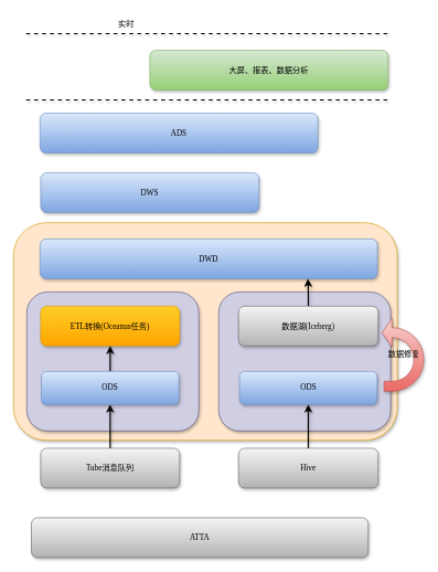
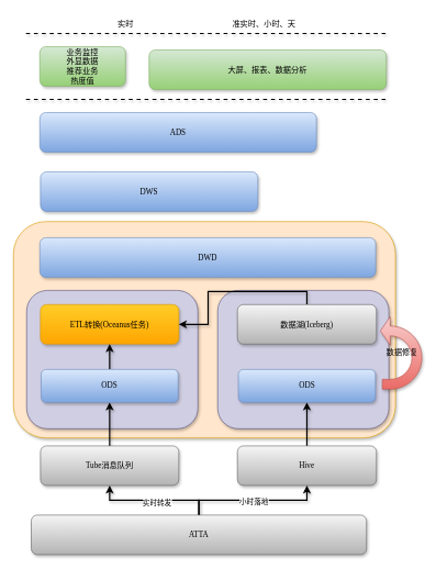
  <mxCell id="0" />
  <mxCell id="1" parent="0" />
  <mxCell id="2" value="" style="rounded=1;whiteSpace=wrap;html=1;shadow=1;fontFamily=Comic Sans MS;fillColor=#ffe6cc;strokeColor=#d79b00;" parent="1" vertex="1"><mxGeometry x="20" y="335.5" width="580" height="328.5" as="geometry" /></mxCell>
  <mxCell id="3" value="" style="rounded=1;whiteSpace=wrap;html=1;glass=0;shadow=1;fontFamily=Comic Sans MS;fillColor=#d0cee2;strokeColor=#56517e;" parent="1" vertex="1"><mxGeometry x="330" y="440" width="260" height="210" as="geometry" /></mxCell>
  <mxCell id="4" value="" style="rounded=1;whiteSpace=wrap;html=1;shadow=1;fontFamily=Comic Sans MS;fillColor=#d0cee2;strokeColor=#56517e;" parent="1" vertex="1"><mxGeometry x="40" y="440" width="260" height="210" as="geometry" /></mxCell>
  <mxCell id="5" value="" style="edgeStyle=orthogonalEdgeStyle;rounded=0;orthogonalLoop=1;jettySize=auto;html=1;fontFamily=Comic Sans MS;strokeWidth=2;shadow=1;" parent="1" source="6" target="28" edge="1"><mxGeometry relative="1" as="geometry" /></mxCell>
  <mxCell id="6" value="Tube消息队列" style="rounded=1;whiteSpace=wrap;html=1;fillColor=#f5f5f5;gradientColor=#b3b3b3;strokeColor=#666666;shadow=1;fontFamily=Comic Sans MS;" parent="1" vertex="1"><mxGeometry x="61" y="676" width="210" height="60" as="geometry" /></mxCell>
  <mxCell id="7" value="ETL转换(Oceanus任务)" style="rounded=1;whiteSpace=wrap;html=1;fillColor=#ffcd28;gradientColor=#ffa500;strokeColor=#d79b00;shadow=1;fontFamily=Comic Sans MS;" parent="1" vertex="1"><mxGeometry x="61" y="461.5" width="210" height="60" as="geometry" /></mxCell>
  <mxCell id="8" value="DWD" style="rounded=1;whiteSpace=wrap;html=1;fillColor=#dae8fc;gradientColor=#7ea6e0;strokeColor=#6c8ebf;shadow=1;fontFamily=Comic Sans MS;" parent="1" vertex="1"><mxGeometry x="60" y="360" width="510" height="60" as="geometry" /></mxCell>
  <mxCell id="9" value="" style="edgeStyle=orthogonalEdgeStyle;rounded=0;orthogonalLoop=1;jettySize=auto;html=1;fontFamily=Comic Sans MS;strokeWidth=2;shadow=1;" parent="1" source="10" target="29" edge="1"><mxGeometry relative="1" as="geometry" /></mxCell>
  <mxCell id="10" value="Hive" style="rounded=1;whiteSpace=wrap;html=1;fillColor=#f5f5f5;gradientColor=#b3b3b3;strokeColor=#666666;shadow=1;fontFamily=Comic Sans MS;" parent="1" vertex="1"><mxGeometry x="360" y="676" width="211" height="60" as="geometry" /></mxCell>
- <mxCell id="11" style="edgeStyle=orthogonalEdgeStyle;rounded=0;orthogonalLoop=1;jettySize=auto;html=1;exitX=0.5;exitY=0;exitDx=0;exitDy=0;entryX=0.794;entryY=1;entryDx=0;entryDy=0;entryPerimeter=0;fontFamily=Comic Sans MS;fillColor=#f5f5f5;gradientColor=#b3b3b3;strokeColor=#000000;shadow=1;strokeWidth=2;" parent="1" source="12" target="8" edge="1"><mxGeometry relative="1" as="geometry" /></mxCell>
+ <mxCell id="11" style="edgeStyle=orthogonalEdgeStyle;rounded=0;orthogonalLoop=1;jettySize=auto;html=1;exitX=0.5;exitY=0;exitDx=0;exitDy=0;fontFamily=Comic Sans MS;fillColor=#f5f5f5;gradientColor=#b3b3b3;strokeColor=#000000;shadow=1;strokeWidth=2;" parent="1" source="12" target="7" edge="1"><mxGeometry relative="1" as="geometry" /></mxCell>
  <mxCell id="12" value="数据湖(Iceberg)" style="rounded=1;whiteSpace=wrap;html=1;fillColor=#f5f5f5;strokeColor=#666666;gradientColor=#b3b3b3;shadow=1;fontFamily=Comic Sans MS;" parent="1" vertex="1"><mxGeometry x="360" y="461.5" width="211" height="60" as="geometry" /></mxCell>
  <mxCell id="13" value="DWS" style="rounded=1;whiteSpace=wrap;html=1;fillColor=#dae8fc;gradientColor=#7ea6e0;strokeColor=#6c8ebf;shadow=1;fontFamily=Comic Sans MS;" parent="1" vertex="1"><mxGeometry x="61" y="260" width="330" height="60" as="geometry" /></mxCell>
  <mxCell id="14" value="ADS" style="rounded=1;whiteSpace=wrap;html=1;fillColor=#dae8fc;gradientColor=#7ea6e0;strokeColor=#6c8ebf;shadow=1;fontFamily=Comic Sans MS;" parent="1" vertex="1"><mxGeometry x="60" y="170" width="420" height="60" as="geometry" /></mxCell>
  <mxCell id="15" value="大屏、报表、数据分析" style="rounded=1;whiteSpace=wrap;html=1;fillColor=#d5e8d4;gradientColor=#97d077;strokeColor=#82b366;shadow=1;fontFamily=Comic Sans MS;" parent="1" vertex="1"><mxGeometry x="226" y="75" width="360" height="60" as="geometry" /></mxCell>
+ <mxCell id="16" value="业务监控&lt;br&gt;外显数据&lt;br&gt;推荐业务&lt;br&gt;热度值" style="rounded=1;whiteSpace=wrap;html=1;fillColor=#d5e8d4;gradientColor=#97d077;strokeColor=#82b366;shadow=1;fontFamily=Comic Sans MS;" parent="1" vertex="1"><mxGeometry x="60" y="70" width="130" height="60" as="geometry" /></mxCell>
  <mxCell id="17" value="数据修复" style="html=1;shadow=1;dashed=0;align=center;verticalAlign=middle;shape=mxgraph.arrows2.uTurnArrow;dy=7.5;arrowHead=43;dx2=15;direction=east;flipH=1;fillColor=#f8cecc;gradientColor=#ea6b66;strokeColor=#b85450;fontFamily=Comic Sans MS;" parent="1" vertex="1"><mxGeometry x="580" y="480" width="60" height="110" as="geometry" /></mxCell>
  <mxCell id="18" value="" style="endArrow=none;dashed=1;html=1;rounded=0;shadow=1;fontFamily=Comic Sans MS;strokeWidth=2;" parent="1" edge="1"><mxGeometry width="50" height="50" relative="1" as="geometry"><mxPoint x="39" y="150" as="sourcePoint" /><mxPoint x="589" y="150" as="targetPoint" /></mxGeometry></mxCell>
  <mxCell id="19" value="" style="endArrow=none;dashed=1;html=1;rounded=0;shadow=1;fontFamily=Comic Sans MS;strokeWidth=2;" parent="1" edge="1"><mxGeometry width="50" height="50" relative="1" as="geometry"><mxPoint x="39" y="50" as="sourcePoint" /><mxPoint x="589" y="50" as="targetPoint" /></mxGeometry></mxCell>
  <mxCell id="20" value="实时" style="text;html=1;align=center;verticalAlign=middle;resizable=0;points=[];autosize=1;strokeColor=none;fillColor=none;fontFamily=Comic Sans MS;shadow=1;" parent="1" vertex="1"><mxGeometry x="165" y="20" width="50" height="30" as="geometry" /></mxCell>
+ <mxCell id="21" value="准实时、小时、天" style="text;html=1;align=center;verticalAlign=middle;resizable=0;points=[];autosize=1;strokeColor=none;fillColor=none;fontFamily=Comic Sans MS;shadow=1;" parent="1" vertex="1"><mxGeometry x="340" y="20" width="120" height="30" as="geometry" /></mxCell>
+ <mxCell id="22" style="edgeStyle=orthogonalEdgeStyle;rounded=0;orthogonalLoop=1;jettySize=auto;html=1;exitX=0.5;exitY=0;exitDx=0;exitDy=0;entryX=0.5;entryY=1;entryDx=0;entryDy=0;fontFamily=Comic Sans MS;strokeWidth=2;shadow=1;" parent="1" source="26" target="6" edge="1"><mxGeometry relative="1" as="geometry" /></mxCell>
+ <mxCell id="23" value="实时转发" style="edgeLabel;html=1;align=center;verticalAlign=middle;resizable=0;points=[];fontFamily=Comic Sans MS;" parent="22" vertex="1" connectable="0"><mxGeometry x="-0.022" y="3" relative="1" as="geometry"><mxPoint x="1" as="offset" /></mxGeometry></mxCell>
+ <mxCell id="24" style="edgeStyle=orthogonalEdgeStyle;rounded=0;orthogonalLoop=1;jettySize=auto;html=1;exitX=0.5;exitY=0;exitDx=0;exitDy=0;entryX=0.5;entryY=1;entryDx=0;entryDy=0;fontFamily=Comic Sans MS;strokeWidth=2;shadow=1;" parent="1" source="26" target="10" edge="1"><mxGeometry relative="1" as="geometry" /></mxCell>
+ <mxCell id="25" value="小时落地" style="edgeLabel;html=1;align=center;verticalAlign=middle;resizable=0;points=[];fontFamily=Comic Sans MS;" parent="24" vertex="1" connectable="0"><mxGeometry y="-2" relative="1" as="geometry"><mxPoint as="offset" /></mxGeometry></mxCell>
  <mxCell id="26" value="ATTA" style="rounded=1;whiteSpace=wrap;html=1;fillColor=#f5f5f5;gradientColor=#b3b3b3;strokeColor=#666666;shadow=1;fontFamily=Comic Sans MS;" parent="1" vertex="1"><mxGeometry x="47" y="781" width="509" height="60" as="geometry" /></mxCell>
  <mxCell id="27" value="" style="edgeStyle=orthogonalEdgeStyle;rounded=0;orthogonalLoop=1;jettySize=auto;html=1;fontFamily=Comic Sans MS;strokeWidth=2;shadow=1;" parent="1" source="28" target="7" edge="1"><mxGeometry relative="1" as="geometry" /></mxCell>
  <mxCell id="28" value="ODS" style="rounded=1;whiteSpace=wrap;html=1;fillColor=#dae8fc;gradientColor=#7ea6e0;strokeColor=#6c8ebf;shadow=1;fontFamily=Comic Sans MS;" parent="1" vertex="1"><mxGeometry x="62" y="560" width="208" height="50" as="geometry" /></mxCell>
  <mxCell id="29" value="ODS" style="rounded=1;whiteSpace=wrap;html=1;fillColor=#dae8fc;gradientColor=#7ea6e0;strokeColor=#6c8ebf;shadow=1;fontFamily=Comic Sans MS;" parent="1" vertex="1"><mxGeometry x="361.5" y="560" width="208" height="50" as="geometry" /></mxCell>
